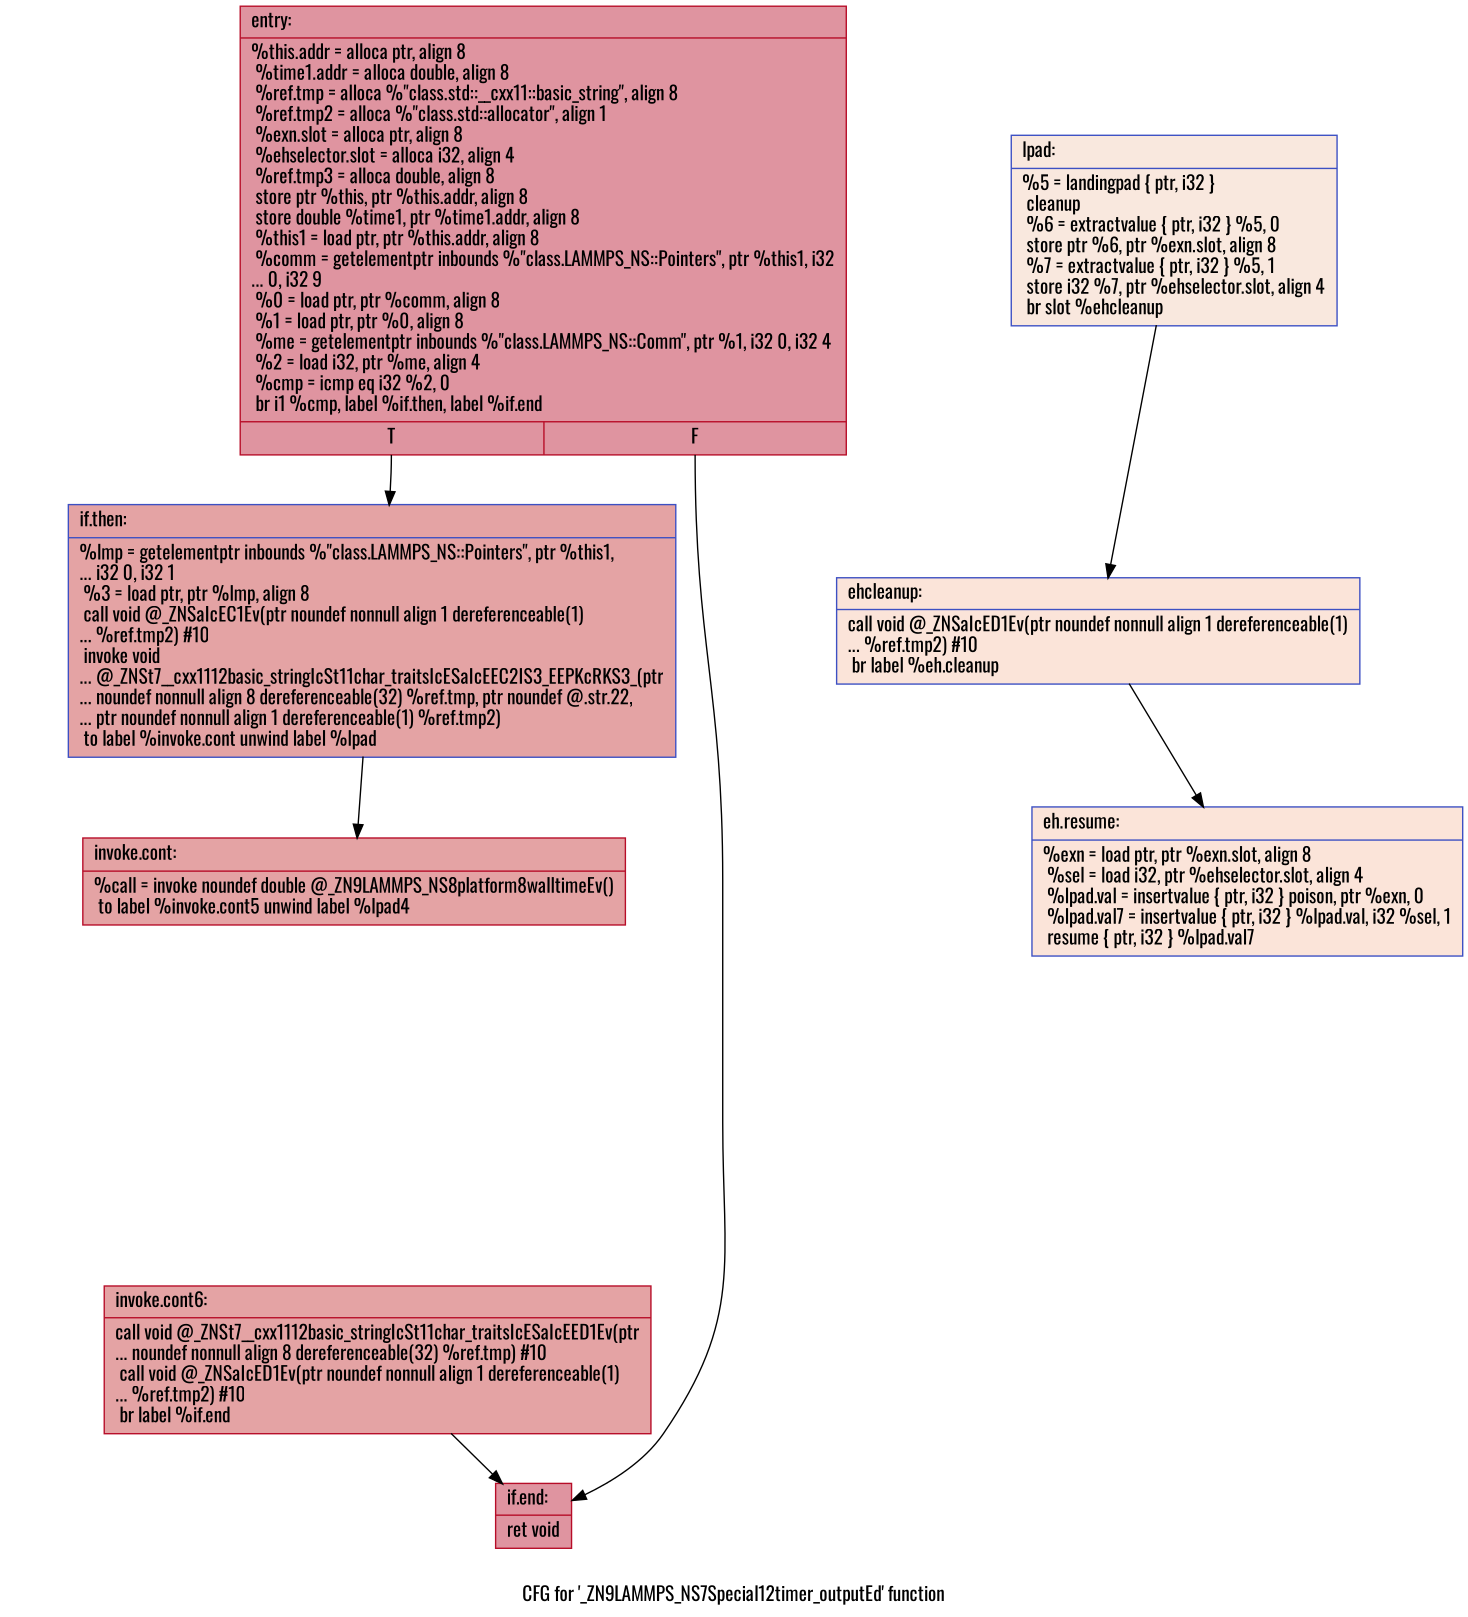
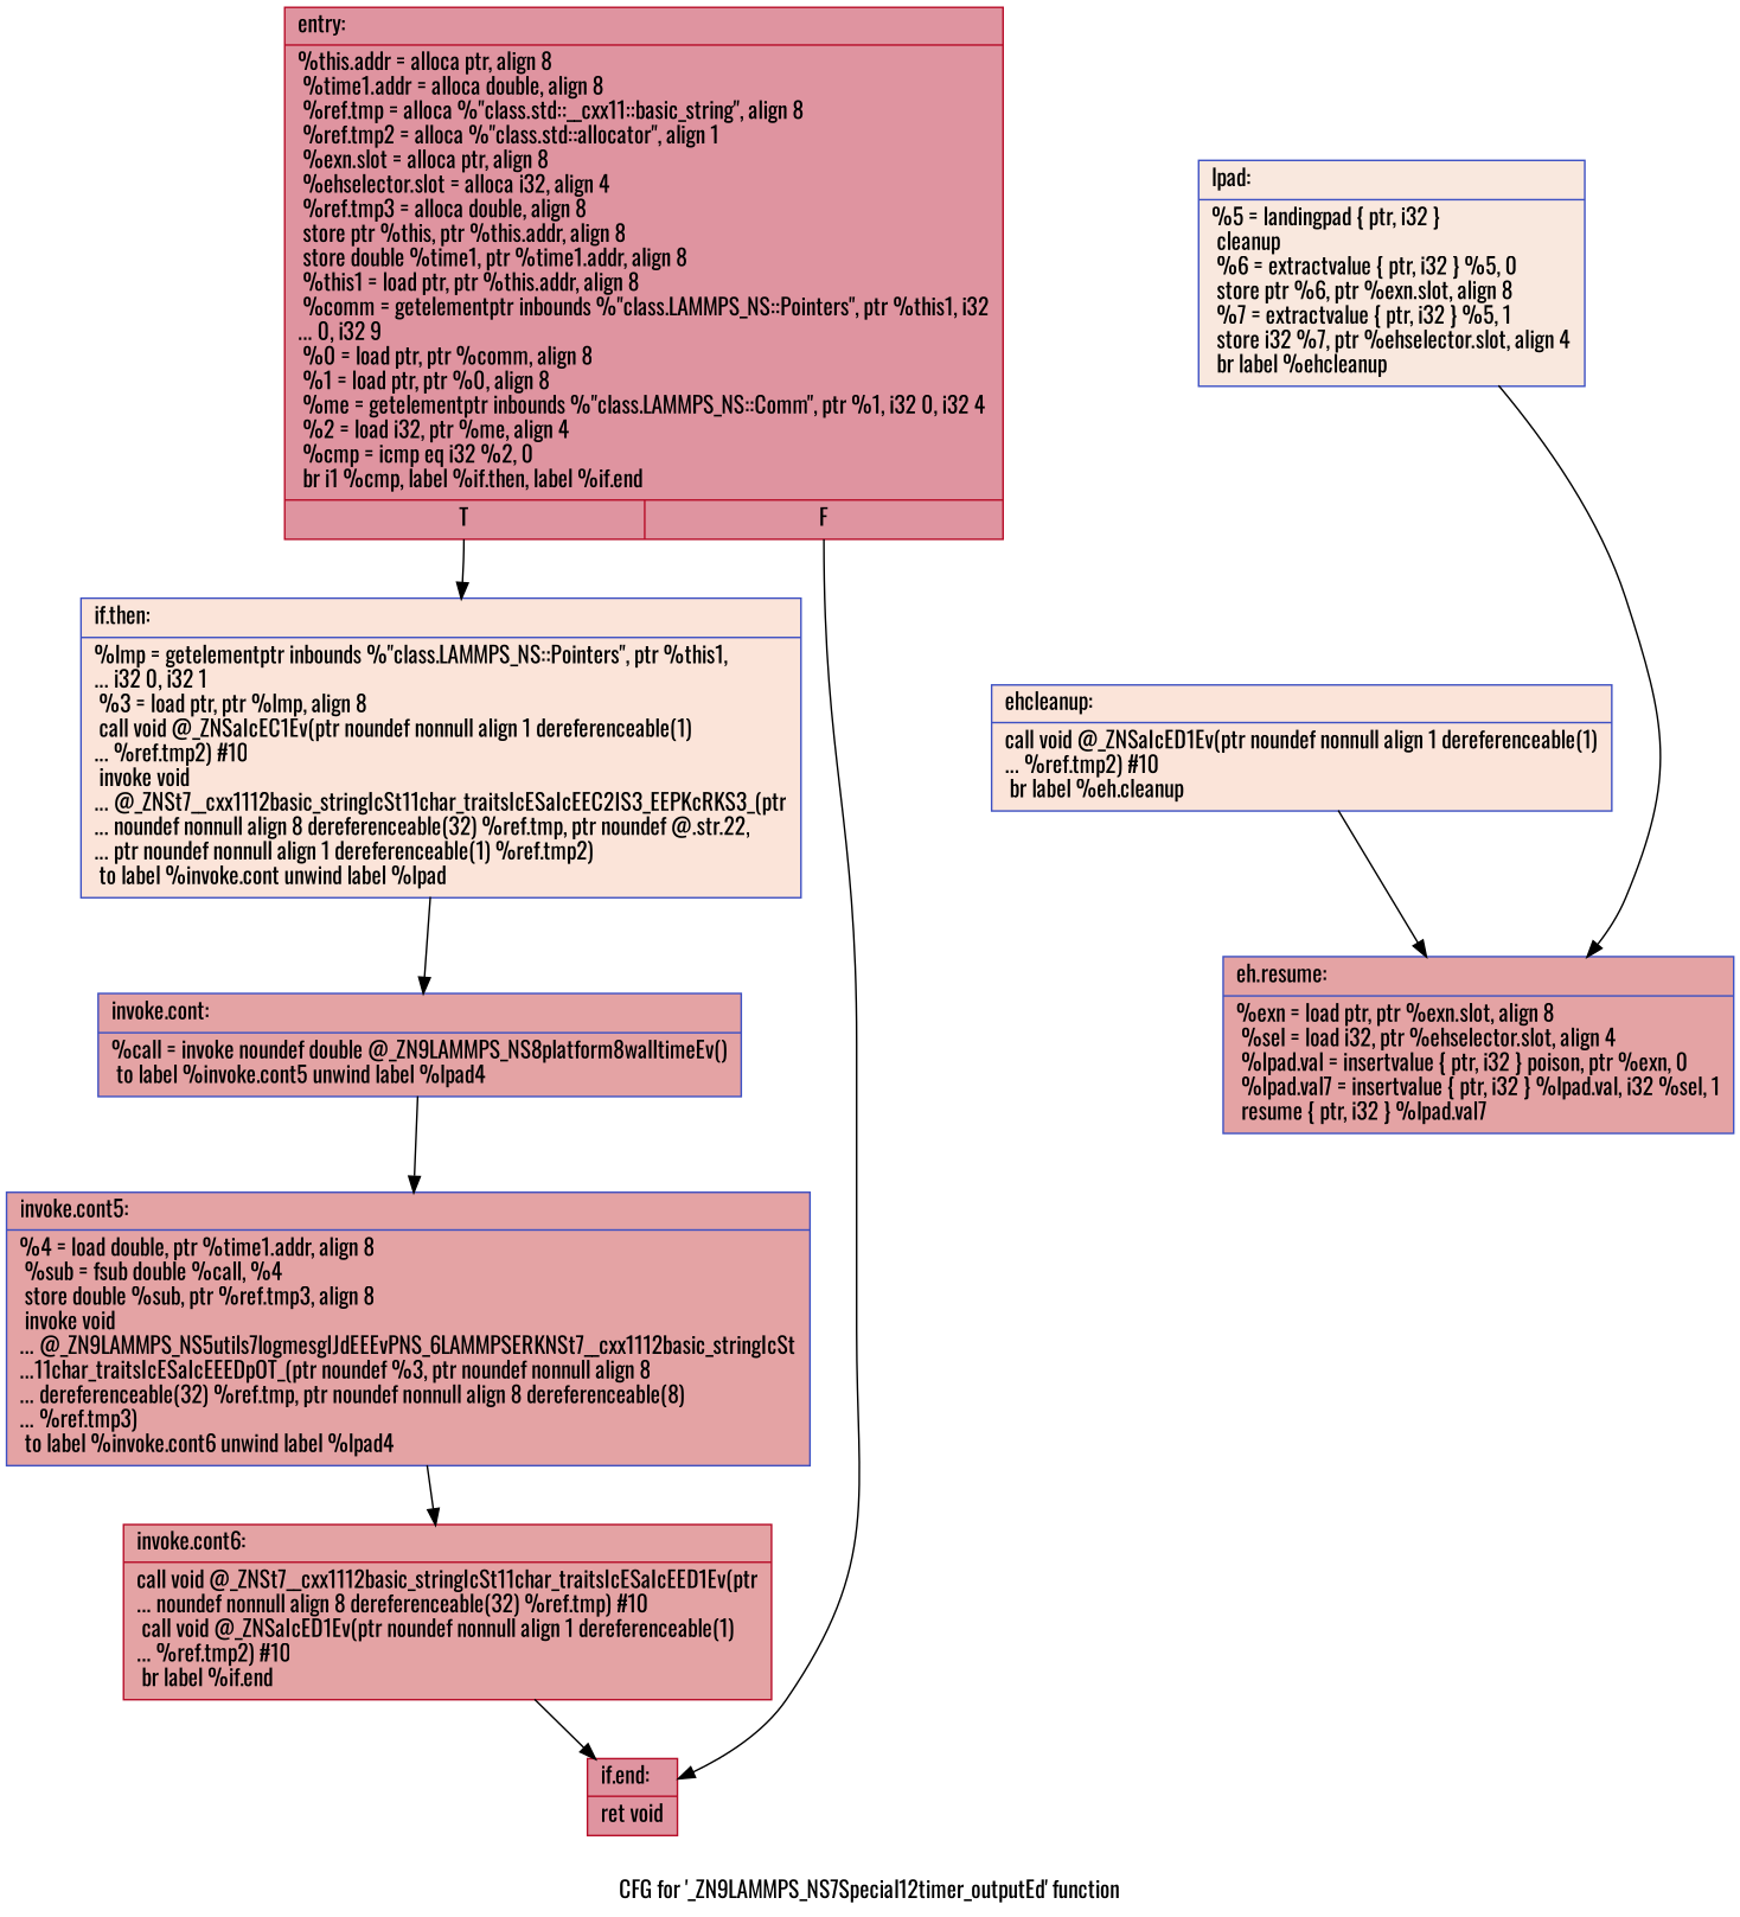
  digraph {
    fontname=Oswald
    label="CFG for '_ZN9LAMMPS_NS7Special12timer_outputEd' function"
    node [color="#3d50c3ff" fillcolor="#c32e3170" fontname=Oswald shape=record style=filled]
    edge [fontname=Oswald]
    n1 [color="#b70d28ff" fillcolor="#b70d2870" label="{entry:\l|  %this.addr = alloca ptr, align 8\l  %time1.addr = alloca double, align 8\l  %ref.tmp = alloca %\"class.std::__cxx11::basic_string\", align 8\l  %ref.tmp2 = alloca %\"class.std::allocator\", align 1\l  %exn.slot = alloca ptr, align 8\l  %ehselector.slot = alloca i32, align 4\l  %ref.tmp3 = alloca double, align 8\l  store ptr %this, ptr %this.addr, align 8\l  store double %time1, ptr %time1.addr, align 8\l  %this1 = load ptr, ptr %this.addr, align 8\l  %comm = getelementptr inbounds %\"class.LAMMPS_NS::Pointers\", ptr %this1, i32\l... 0, i32 9\l  %0 = load ptr, ptr %comm, align 8\l  %1 = load ptr, ptr %0, align 8\l  %me = getelementptr inbounds %\"class.LAMMPS_NS::Comm\", ptr %1, i32 0, i32 4\l  %2 = load i32, ptr %me, align 4\l  %cmp = icmp eq i32 %2, 0\l  br i1 %cmp, label %if.then, label %if.end\l|{<s0>T|<s1>F}}"]
-   n2 [label="{if.then:\l|  %lmp = getelementptr inbounds %\"class.LAMMPS_NS::Pointers\", ptr %this1,\l... i32 0, i32 1\l  %3 = load ptr, ptr %lmp, align 8\l  call void @_ZNSaIcEC1Ev(ptr noundef nonnull align 1 dereferenceable(1)\l... %ref.tmp2) #10\l  invoke void\l... @_ZNSt7__cxx1112basic_stringIcSt11char_traitsIcESaIcEEC2IS3_EEPKcRKS3_(ptr\l... noundef nonnull align 8 dereferenceable(32) %ref.tmp, ptr noundef @.str.22,\l... ptr noundef nonnull align 1 dereferenceable(1) %ref.tmp2)\l          to label %invoke.cont unwind label %lpad\l}"]
+   n2 [fillcolor="#f5c1a970" label="{if.then:\l|  %lmp = getelementptr inbounds %\"class.LAMMPS_NS::Pointers\", ptr %this1,\l... i32 0, i32 1\l  %3 = load ptr, ptr %lmp, align 8\l  call void @_ZNSaIcEC1Ev(ptr noundef nonnull align 1 dereferenceable(1)\l... %ref.tmp2) #10\l  invoke void\l... @_ZNSt7__cxx1112basic_stringIcSt11char_traitsIcESaIcEEC2IS3_EEPKcRKS3_(ptr\l... noundef nonnull align 8 dereferenceable(32) %ref.tmp, ptr noundef @.str.22,\l... ptr noundef nonnull align 1 dereferenceable(1) %ref.tmp2)\l          to label %invoke.cont unwind label %lpad\l}"]
    n3 [color="#b70d28ff" fillcolor="#b70d2870" label="{if.end:\l|  ret void\l}"]
-   n4 [color="#b70d28ff" label="{invoke.cont:\l|  %call = invoke noundef double @_ZN9LAMMPS_NS8platform8walltimeEv()\l          to label %invoke.cont5 unwind label %lpad4\l}"]
-   n6 [fillcolor="#f2cab570" label="{lpad:\l|  %5 = landingpad \{ ptr, i32 \}\l          cleanup\l  %6 = extractvalue \{ ptr, i32 \} %5, 0\l  store ptr %6, ptr %exn.slot, align 8\l  %7 = extractvalue \{ ptr, i32 \} %5, 1\l  store i32 %7, ptr %ehselector.slot, align 4\l  br slot %ehcleanup\l}"]
+   n4 [label="{invoke.cont:\l|  %call = invoke noundef double @_ZN9LAMMPS_NS8platform8walltimeEv()\l          to label %invoke.cont5 unwind label %lpad4\l}"]
+   n5 [label="{invoke.cont5:\l|  %4 = load double, ptr %time1.addr, align 8\l  %sub = fsub double %call, %4\l  store double %sub, ptr %ref.tmp3, align 8\l  invoke void\l... @_ZN9LAMMPS_NS5utils7logmesgIJdEEEvPNS_6LAMMPSERKNSt7__cxx1112basic_stringIcSt\l...11char_traitsIcESaIcEEEDpOT_(ptr noundef %3, ptr noundef nonnull align 8\l... dereferenceable(32) %ref.tmp, ptr noundef nonnull align 8 dereferenceable(8)\l... %ref.tmp3)\l          to label %invoke.cont6 unwind label %lpad4\l}"]
+   n6 [fillcolor="#f2cab570" label="{lpad:\l|  %5 = landingpad \{ ptr, i32 \}\l          cleanup\l  %6 = extractvalue \{ ptr, i32 \} %5, 0\l  store ptr %6, ptr %exn.slot, align 8\l  %7 = extractvalue \{ ptr, i32 \} %5, 1\l  store i32 %7, ptr %ehselector.slot, align 4\l  br label %ehcleanup\l}"]
    n7 [fillcolor="#f5c1a970" label="{ehcleanup:\l|  call void @_ZNSaIcED1Ev(ptr noundef nonnull align 1 dereferenceable(1)\l... %ref.tmp2) #10\l  br label %eh.cleanup\l}"]
    n8 [color="#b70d28ff" label="{invoke.cont6:\l|  call void @_ZNSt7__cxx1112basic_stringIcSt11char_traitsIcESaIcEED1Ev(ptr\l... noundef nonnull align 8 dereferenceable(32) %ref.tmp) #10\l  call void @_ZNSaIcED1Ev(ptr noundef nonnull align 1 dereferenceable(1)\l... %ref.tmp2) #10\l  br label %if.end\l}"]
-   n9 [fillcolor="#f5c1a970" label="{eh.resume:\l|  %exn = load ptr, ptr %exn.slot, align 8\l  %sel = load i32, ptr %ehselector.slot, align 4\l  %lpad.val = insertvalue \{ ptr, i32 \} poison, ptr %exn, 0\l  %lpad.val7 = insertvalue \{ ptr, i32 \} %lpad.val, i32 %sel, 1\l  resume \{ ptr, i32 \} %lpad.val7\l}"]
+   n9 [label="{eh.resume:\l|  %exn = load ptr, ptr %exn.slot, align 8\l  %sel = load i32, ptr %ehselector.slot, align 4\l  %lpad.val = insertvalue \{ ptr, i32 \} poison, ptr %exn, 0\l  %lpad.val7 = insertvalue \{ ptr, i32 \} %lpad.val, i32 %sel, 1\l  resume \{ ptr, i32 \} %lpad.val7\l}"]
    n1 -> n2 [tailport=s0]
    n1 -> n3 [tailport=s1]
    n2 -> n4
-   n6 -> n7
+   n4 -> n5
+   n5 -> n8
+   n6 -> n9
    n7 -> n9
    n8 -> n3
  }
